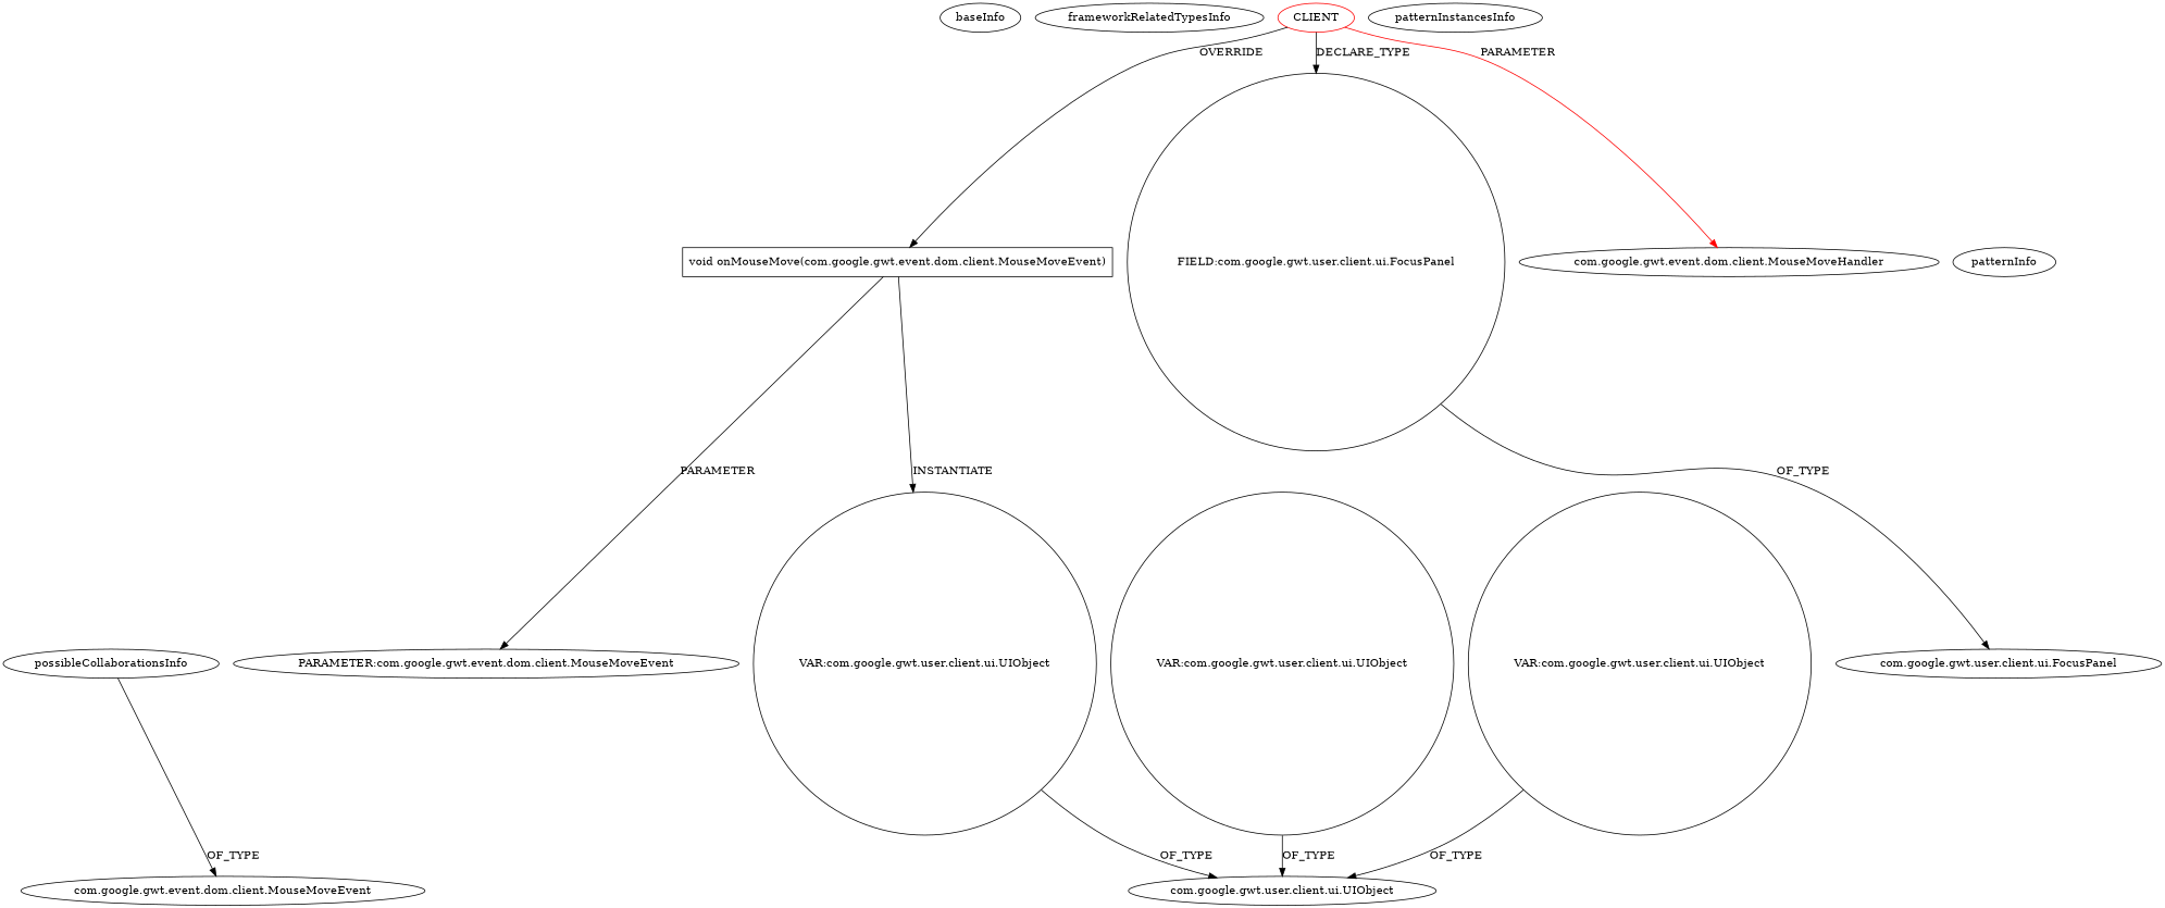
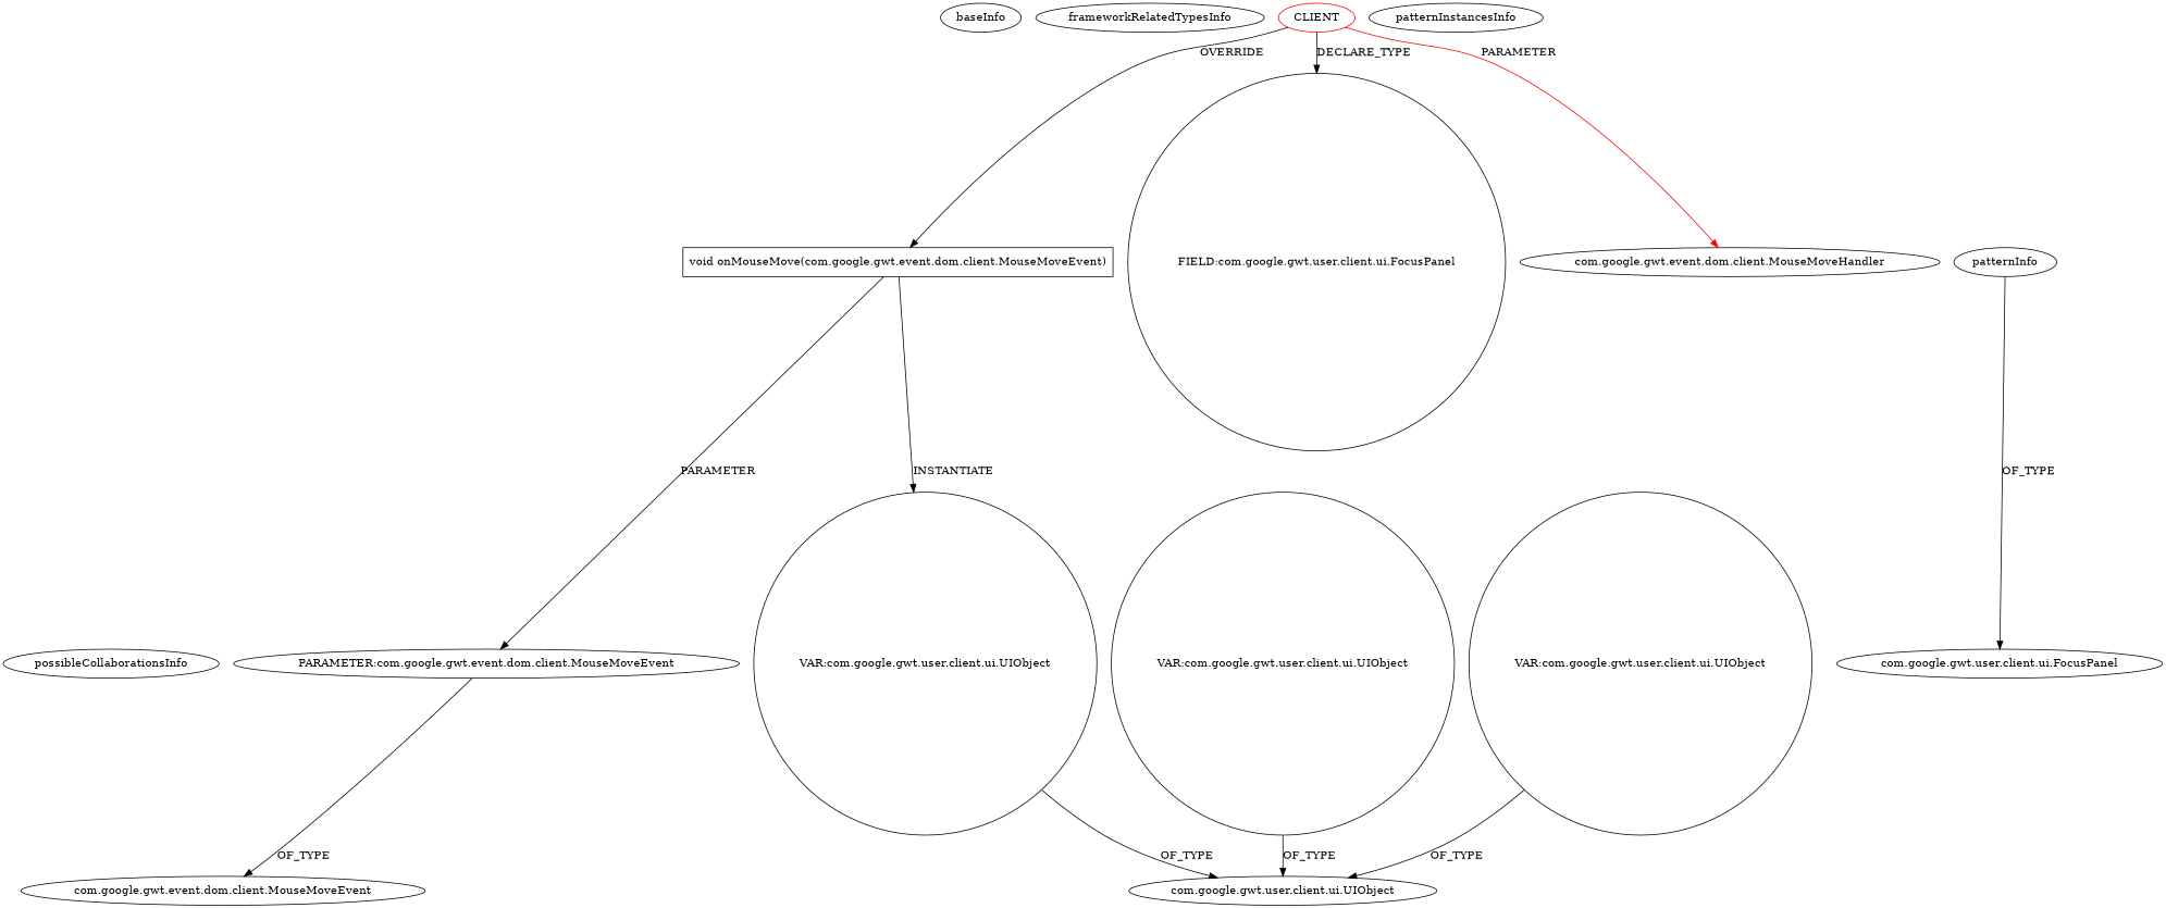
  digraph {
    node [isFrameworkType=false]
    baseInfo [category=pattern graphId=798 isAnonymous=false possibleRelation=false isFrameworkType=""]
    frameworkRelatedTypesInfo [0="com.google.gwt.event.dom.client.MouseMoveHandler" isFrameworkType=""]
    possibleCollaborationsInfo [isFrameworkType=""]
    patternInfo [frequency=2.0 patternRootClient=0 isFrameworkType=""]
    patternInstancesInfo [0="vlapan-PhotoBank~/vlapan-PhotoBank/PhotoBank-master/src/com/vlapan/gwt/photobank/client/ui/PhotoBrowser.java~PhotoBrowser~4600" 1="mansiT-UiBinder~/mansiT-UiBinder/UiBinder-master/uibinder/src/com/allen_sauer/gwt/dnd/client/MouseDragHandler.java~MouseDragHandler~3680" isFrameworkType=""]
    n6 [label="void onMouseMove(com.google.gwt.event.dom.client.MouseMoveEvent)" shape=box vertexType=OVERRIDING_METHOD_DECLARATION]
    n7 [label="VAR:com.google.gwt.user.client.ui.UIObject" shape=circle vertexType=VARIABLE_EXPRESION]
    n8 [label="PARAMETER:com.google.gwt.event.dom.client.MouseMoveEvent" vertexType=PARAMETER_DECLARATION]
    n9 [label="com.google.gwt.user.client.ui.UIObject" vertexType=FRAMEWORK_CLASS_TYPE]
    n10 [label="com.google.gwt.event.dom.client.MouseMoveEvent" vertexType=FRAMEWORK_CLASS_TYPE]
    n11 [color=red label=CLIENT vertexType=ROOT_CLIENT_CLASS_DECLARATION]
    n12 [label="FIELD:com.google.gwt.user.client.ui.FocusPanel" shape=circle vertexType=FIELD_DECLARATION]
    n13 [label="com.google.gwt.event.dom.client.MouseMoveHandler" vertexType=FRAMEWORK_INTERFACE_TYPE]
    n14 [label="com.google.gwt.user.client.ui.FocusPanel" vertexType=FRAMEWORK_CLASS_TYPE]
    n15 [label="VAR:com.google.gwt.user.client.ui.UIObject" shape=circle vertexType=VARIABLE_EXPRESION]
    n16 [label="VAR:com.google.gwt.user.client.ui.UIObject" shape=circle vertexType=VARIABLE_EXPRESION]
    n6 -> n7 [label=INSTANTIATE]
    n6 -> n8 [label=PARAMETER]
    n7 -> n9 [label=OF_TYPE]
-   possibleCollaborationsInfo -> n10 [label=OF_TYPE]
+   n8 -> n10 [label=OF_TYPE]
    n11 -> n6 [label=OVERRIDE]
    n11 -> n12 [label=DECLARE_TYPE]
    n11 -> n13 [color=red label=PARAMETER]
-   n12 -> n14 [label=OF_TYPE]
+   patternInfo -> n14 [label=OF_TYPE]
    n15 -> n9 [label=OF_TYPE]
    n16 -> n9 [label=OF_TYPE]
  }
